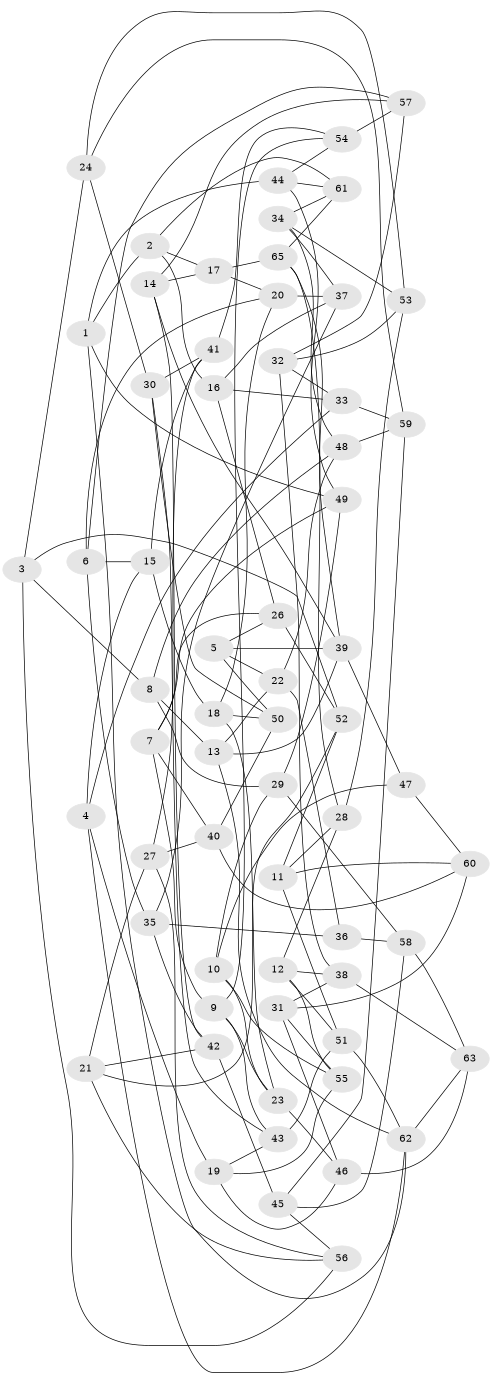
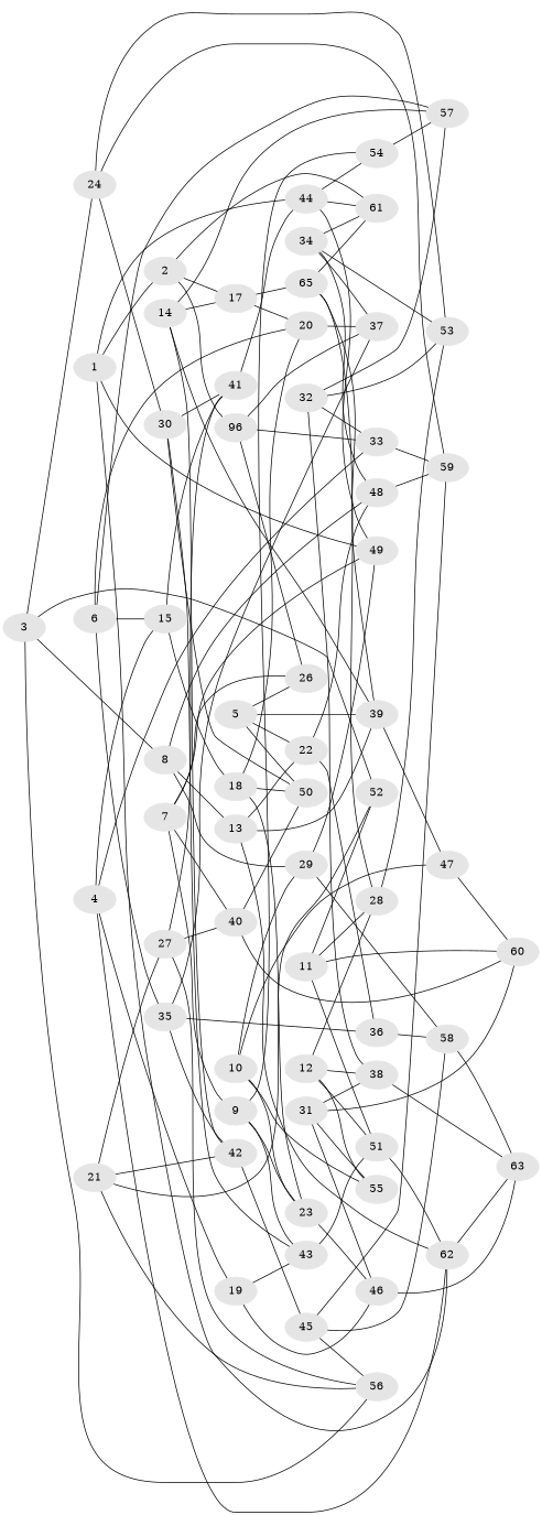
  graph {
    rankdir=LR
    node [color=gray90 style=filled]
    1
    2
    44
    49
    62
-   16
+   16 [label=96]
    17
    61
    36
    58
    54
    33
    26
    37
    20
    n16 [label=65]
    3
    8
    24
    52
    56
    13
    29
    48
    30
    53
    59
    4
    15
    19
    18
    41
    43
    55
    46
    63
    5
    22
    50
    39
    47
    60
    6
    35
    57
    42
    7
    9
    40
    23
    51
    10
    11
    28
    12
    38
    14
    45
    21
    27
    31
    32
    34
    1 -- 2
    1 -- 44
    1 -- 49
    1 -- 62
    2 -- 16
    2 -- 17
    2 -- 61
    44 -- 49
    44 -- 61
    44 -- 54
    62 -- 63
    16 -- 33
    16 -- 26
    16 -- 37
    17 -- 20
    17 -- n16
    36 -- 58
    58 -- 63
    54 -- 57
    33 -- 59
-   26 -- 52
    20 -- 37
    n16 -- 61
    n16 -- 39
    n16 -- 28
    3 -- 8
    3 -- 24
    3 -- 52
    3 -- 56
    8 -- 13
    8 -- 29
    8 -- 48
    24 -- 30
    24 -- 53
    24 -- 59
    13 -- 62
    13 -- 22
    13 -- 39
    29 -- 49
    29 -- 58
    48 -- 59
    30 -- 41
    30 -- 43
    30 -- 50
    4 -- 62
    4 -- 33
    4 -- 15
    4 -- 19
    15 -- 18
    15 -- 41
    19 -- 43
-   19 -- 55
    19 -- 46
    18 -- 20
    18 -- 50
    18 -- 23
-   41 -- 54
+   41 -- 44
    43 -- 51
    46 -- 63
    5 -- 26
    5 -- 22
    5 -- 50
    5 -- 39
    22 -- 36
    22 -- 48
    39 -- 47
    47 -- 60
    6 -- 20
    6 -- 15
    6 -- 35
    6 -- 57
    35 -- 36
    35 -- 37
    35 -- 42
    42 -- 45
    7 -- 49
    7 -- 26
    7 -- 9
    7 -- 40
    9 -- 54
    9 -- 43
    9 -- 23
    40 -- 50
    40 -- 60
    23 -- 46
    51 -- 62
    10 -- 29
    10 -- 55
    10 -- 47
    10 -- 23
    11 -- 52
    11 -- 60
    11 -- 51
    11 -- 28
    28 -- 53
    12 -- 55
    12 -- 51
    12 -- 28
    12 -- 38
    38 -- 63
    14 -- 17
    14 -- 39
    14 -- 57
    14 -- 42
    45 -- 58
    45 -- 56
    45 -- 59
    21 -- 52
    21 -- 56
    21 -- 42
    21 -- 27
    27 -- 56
    27 -- 41
    27 -- 40
    31 -- 55
    31 -- 46
    31 -- 60
    31 -- 38
    32 -- 33
    32 -- 53
    32 -- 57
    32 -- 38
    34 -- 61
    34 -- 37
    34 -- 48
    34 -- 53
  }
